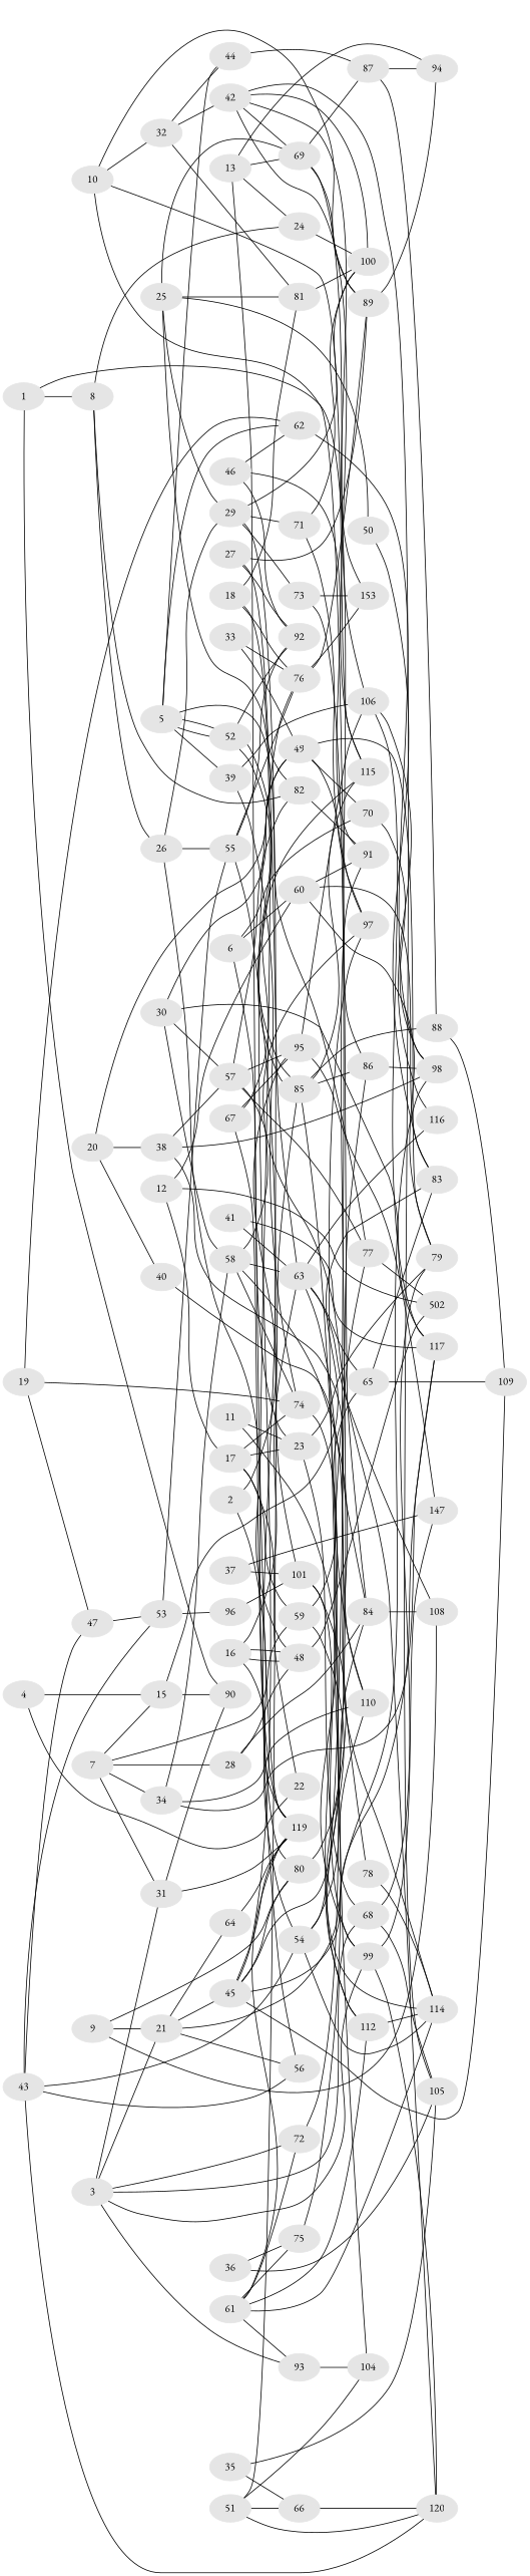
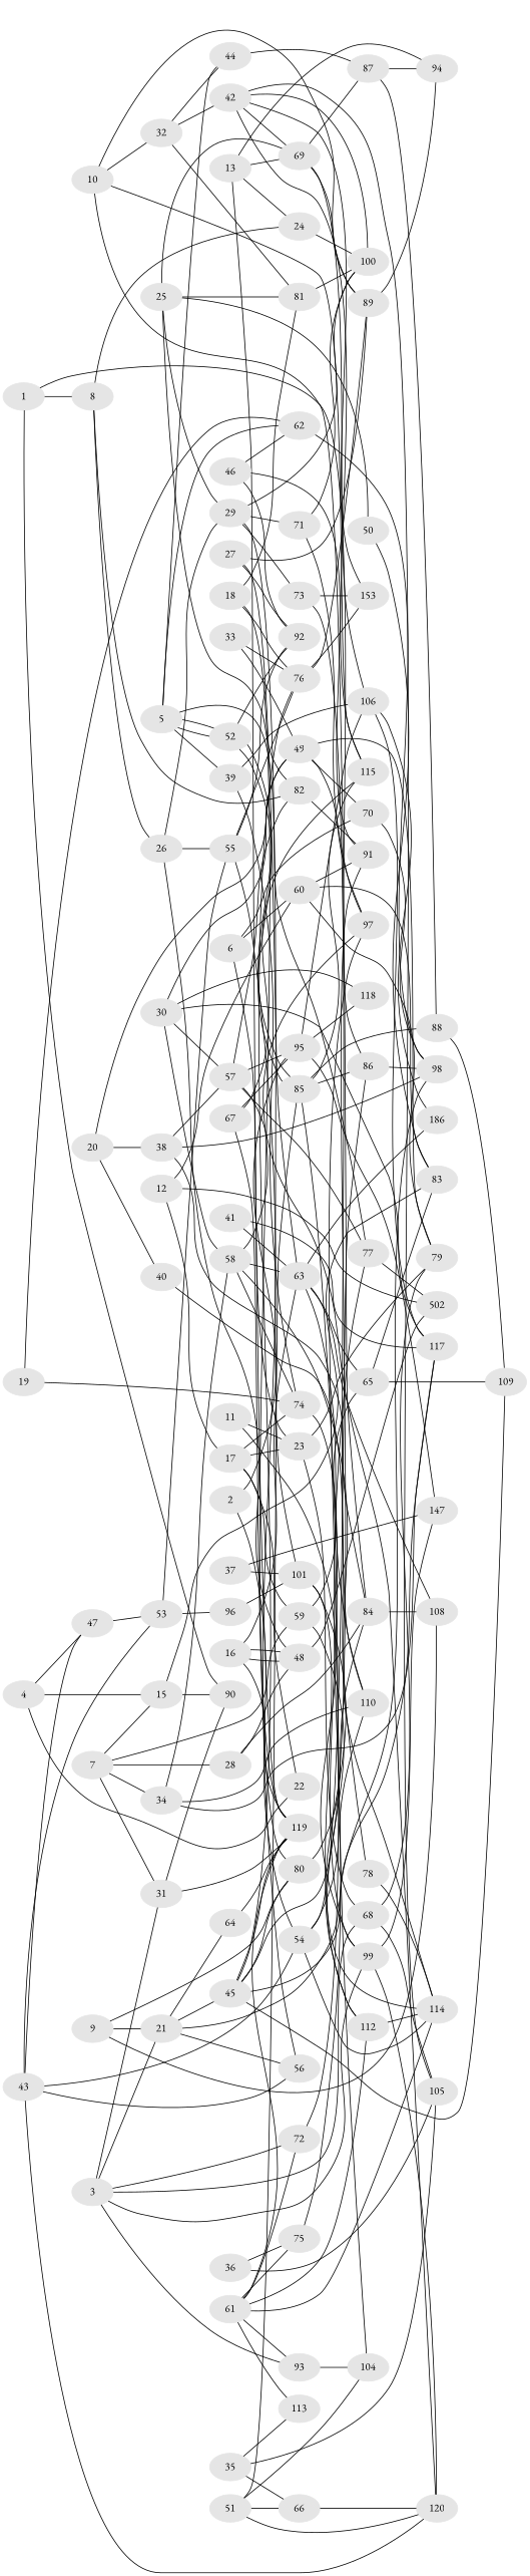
  graph {
    fontname="EB Garamond"
    rankdir=LR
    node [color=gray90 fontname="EB Garamond" style=filled]
    edge [fontname="EB Garamond"]
    1
    8
    86
    90
    24
    26
    82
    98
    2
    54
    95
    110
    114
+   118
    n15 [label=147]
    106
    3
    21
    31
    68
    72
    93
    99
    45
    56
    64
    119
    79
    105
    97
    104
    120
    4
    15
    22
    47
    83
    53
    5
    39
    44
    52
    62
    77
    74
    87
    92
    85
    n49 [label=502]
    6
    23
    60
    70
    91
    7
    28
    34
    59
    84
    48
    58
    117
    65
    112
    100
    29
    55
    9
    80
    108
    10
    32
    89
    115
    81
    42
    94
    11
    12
    17
    13
    69
    16
    63
-   116
+   116 [label=186]
    18
    76
    n88 [label=153]
    19
    20
    38
    49
    40
    57
    109
    25
    50
    71
    73
    101
    27
    30
    78
    33
    35
    66
+   113
    36
    75
    37
    41
    43
    96
    88
    46
    51
    61
    67
    1 -- 8
    1 -- 86
    1 -- 90
    8 -- 24
    8 -- 26
    8 -- 82
    86 -- 98
    24 -- 100
    26 -- 48
    26 -- 29
    26 -- 55
    82 -- 91
    2 -- 54
    2 -- 95
    54 -- 86
    54 -- 110
    54 -- 114
+   95 -- 118
    95 -- n15
    95 -- 106
    106 -- 117
    106 -- 116
    3 -- 21
    3 -- 31
    3 -- 68
    3 -- 72
    3 -- 93
    3 -- 99
    21 -- 98
    21 -- 45
    21 -- 56
    21 -- 64
    31 -- 90
    31 -- 119
    68 -- 79
    68 -- 105
    72 -- 97
    93 -- 104
    99 -- n15
    99 -- 120
    45 -- 119
    45 -- 91
    45 -- 117
    45 -- 80
    45 -- 76
    45 -- 109
    64 -- 119
    4 -- 15
    4 -- 22
-   19 -- 47
+   4 -- 47
    15 -- 90
    15 -- 83
    47 -- 53
    53 -- 55
    53 -- 96
    5 -- 39
    5 -- 44
    5 -- 52
    5 -- 52
    5 -- 62
    5 -- 77
    39 -- 106
    39 -- 74
    44 -- 87
    52 -- 92
    52 -- 85
    52 -- 85
    62 -- 98
    77 -- n49
    74 -- 99
    87 -- 94
    87 -- 88
    85 -- 86
    85 -- 104
    85 -- 115
    85 -- 88
    6 -- 23
    6 -- 60
    6 -- 70
    23 -- 68
    23 -- 79
    60 -- 79
    60 -- 83
    60 -- 91
    70 -- 98
    7 -- 31
    7 -- 15
    7 -- 28
    7 -- 34
    7 -- 59
    28 -- 84
    28 -- 48
    34 -- 110
    34 -- 58
    34 -- 117
    59 -- 65
    59 -- 112
    84 -- 108
    48 -- n49
    58 -- 97
    58 -- 74
    58 -- 63
    58 -- 78
    65 -- 83
    65 -- 109
    112 -- 114
    29 -- 100
    29 -- 71
    29 -- 73
    29 -- 101
    55 -- 56
    55 -- 92
    55 -- 76
    9 -- 21
    9 -- 80
    9 -- 108
    80 -- 84
    10 -- 84
    10 -- 32
    10 -- 89
    10 -- 115
    32 -- 44
    32 -- 81
    32 -- 42
    89 -- 94
    81 -- 100
    42 -- 105
    42 -- 100
    42 -- 115
    42 -- 69
    42 -- n88
    11 -- 99
    11 -- 23
    12 -- n49
    12 -- 60
    12 -- 17
    17 -- 22
    17 -- 74
    17 -- 23
    17 -- 59
    13 -- 24
    13 -- 119
    13 -- 94
    13 -- 69
    69 -- 106
    69 -- 87
    69 -- 89
    16 -- 119
    16 -- 48
    16 -- 48
    16 -- 63
    63 -- 110
    63 -- 65
    63 -- 108
    63 -- 116
    18 -- 119
    18 -- 81
    18 -- 76
    76 -- 89
    76 -- n88
    19 -- 62
    19 -- 74
    20 -- 38
    20 -- 49
    20 -- 40
    38 -- 98
    38 -- 84
    38 -- 57
    49 -- 79
    49 -- 97
    49 -- 70
    40 -- 114
    57 -- 82
    57 -- 95
    57 -- 120
    57 -- 77
    25 -- 82
    25 -- 29
    25 -- 81
    25 -- 69
    25 -- 50
    50 -- 83
    71 -- 97
    71 -- 100
    73 -- 110
    73 -- n88
    101 -- 114
    101 -- 112
    27 -- 92
    27 -- 89
    27 -- 63
+   30 -- 118
    30 -- 58
    30 -- 117
    30 -- 49
    30 -- 57
    78 -- 114
    33 -- 76
    33 -- 49
    35 -- 105
    35 -- 66
+   35 -- 113
    66 -- 120
    36 -- 105
    36 -- 75
    75 -- 77
    37 -- n15
    37 -- 101
    41 -- 117
    41 -- 63
    43 -- 54
    43 -- 56
    43 -- 120
    43 -- 47
    43 -- 53
    96 -- 101
    88 -- 109
    46 -- 62
    46 -- 92
    46 -- 91
    51 -- 104
    51 -- 120
    51 -- 85
    51 -- 66
    61 -- 114
    61 -- 72
    61 -- 93
    61 -- 119
    61 -- 112
+   61 -- 113
    61 -- 75
    67 -- 95
    67 -- 80
    67 -- 115
  }
